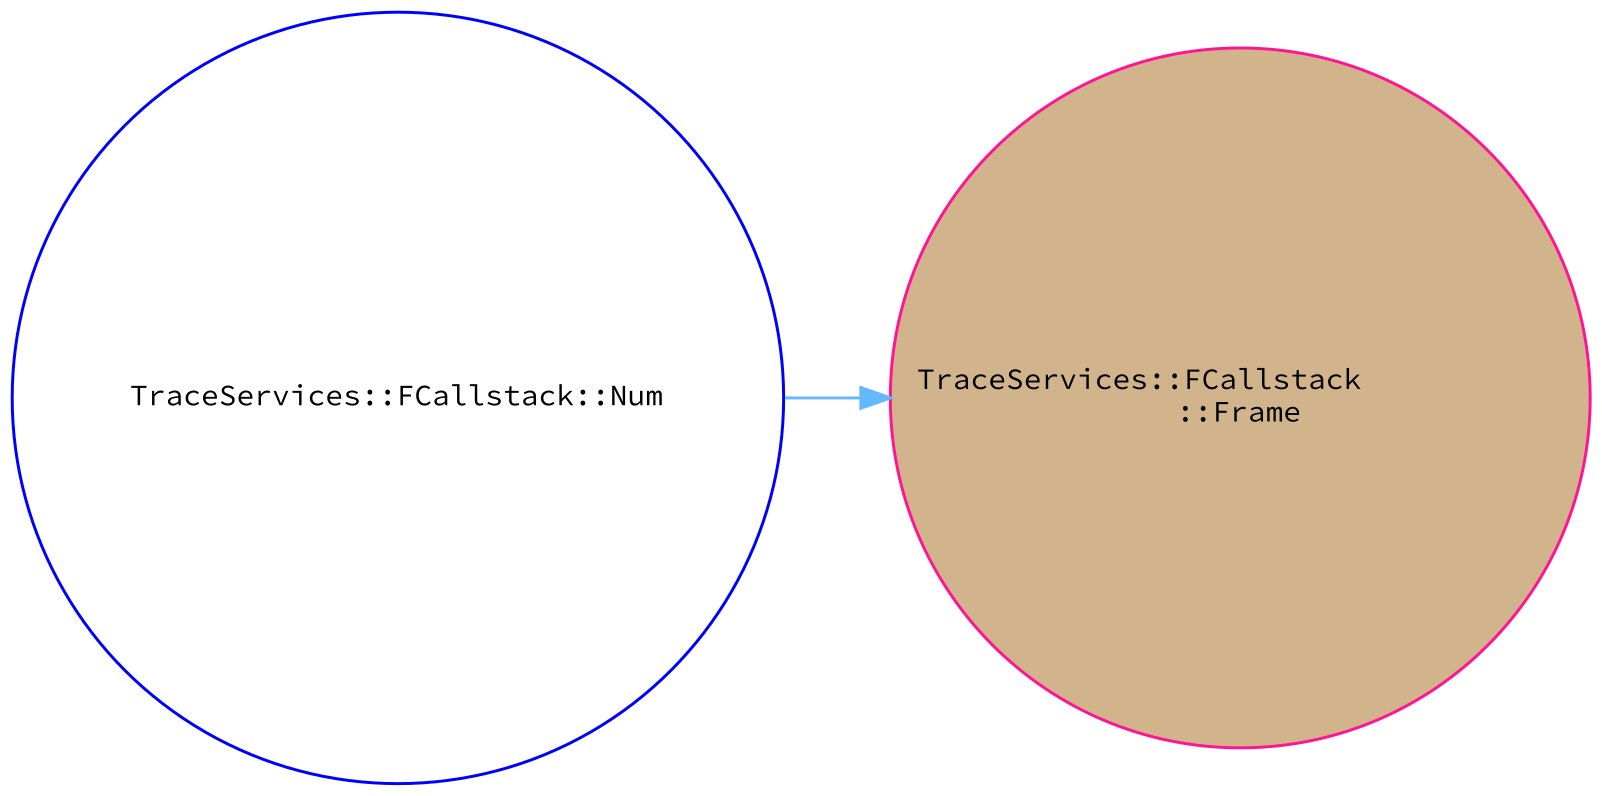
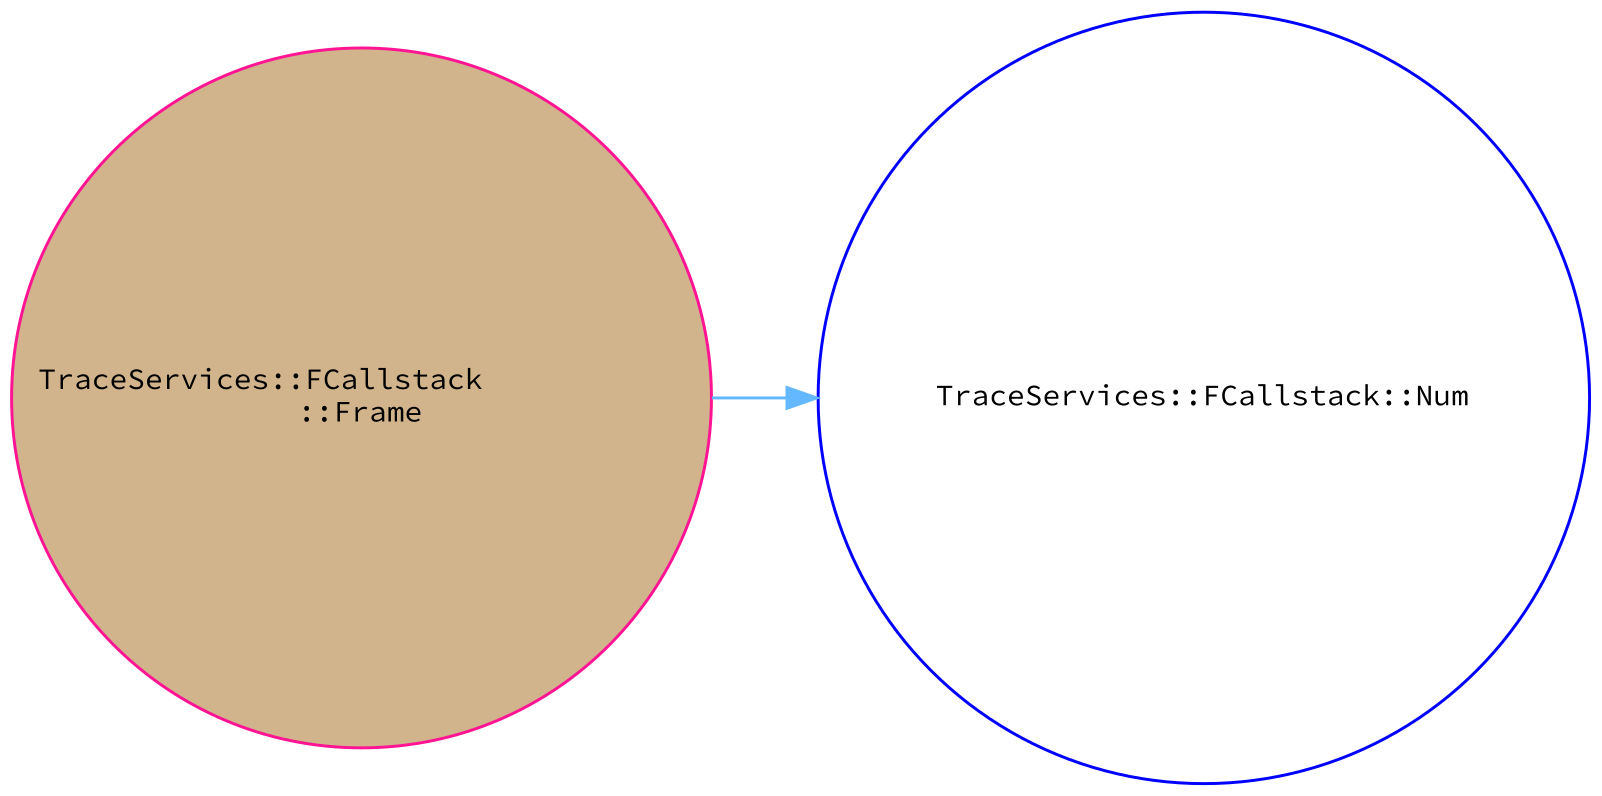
  digraph {
    rankdir=LR
    fontname="Source Code Pro"
    node [fontname="Source Code Pro" fontsize=10 shape=circle style=filled]
    n1 [color=deeppink fillcolor=tan fontcolor=black height=0.2 label="TraceServices::FCallstack\l::Frame" width=0.4]
    n2 [color=blue fillcolor=white height=0.2 label="TraceServices::FCallstack::Num" width=0.4]
-   n2 -> n1 [color=steelblue1 fontname="Source Code Pro" fontsize=10 labelfontname=Helvetica labelfontsize=10 style=solid]
+   n1 -> n2 [color=steelblue1 fontname="Source Code Pro" fontsize=10 labelfontname=Helvetica labelfontsize=10 style=solid]
  }
